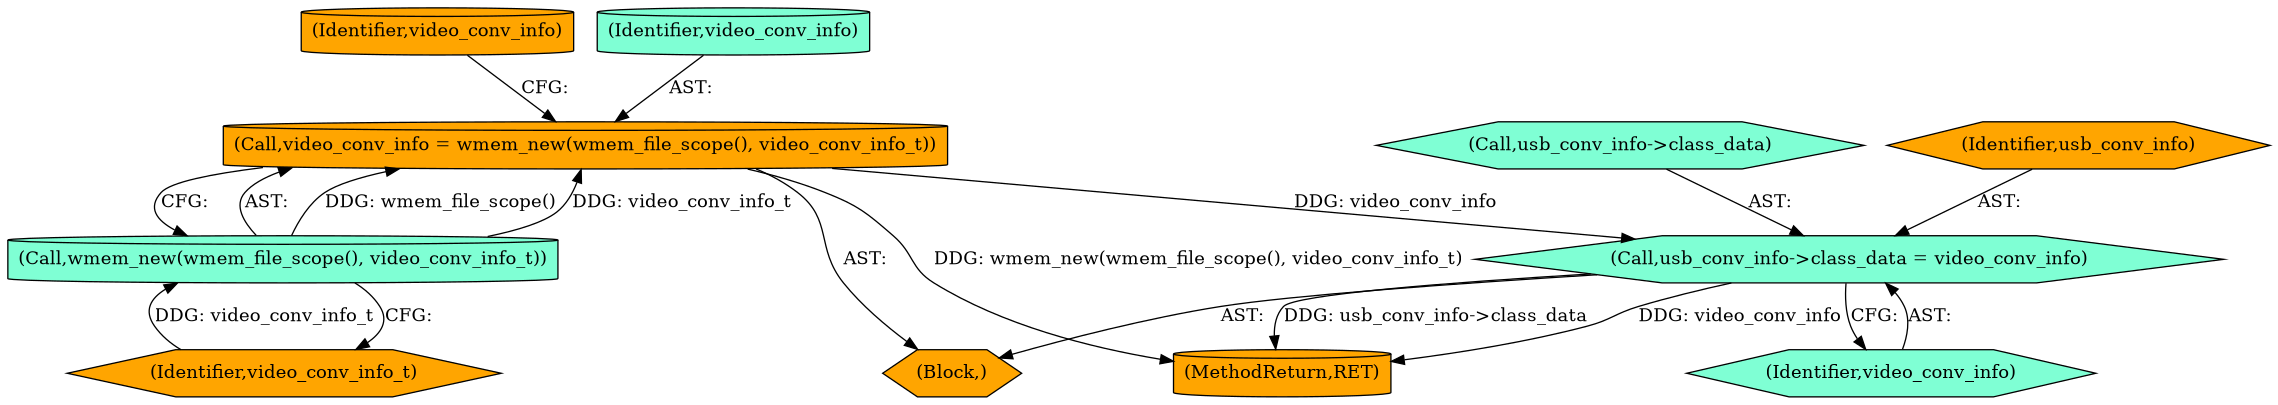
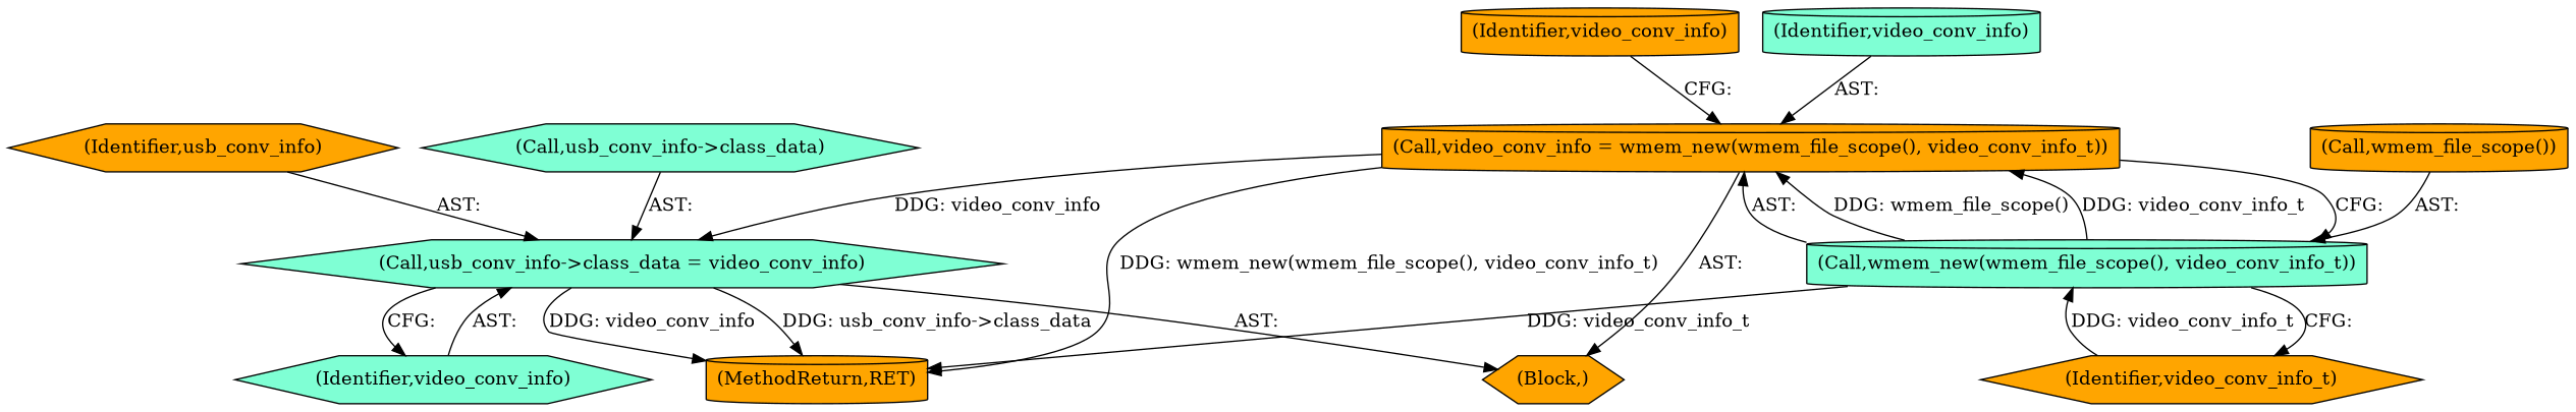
  digraph {
    node [fillcolor=orange shape=hexagon style=filled]
    n1 [fillcolor=aquamarine label="(Call,usb_conv_info->class_data = video_conv_info)"]
    n2 [label="(MethodReturn,RET)" shape=cylinder]
    n3 [label="(Block,)"]
    n4 [fillcolor=aquamarine label="(Identifier,video_conv_info)"]
    n5 [label="(Call,video_conv_info = wmem_new(wmem_file_scope(), video_conv_info_t))" shape=cylinder]
    n6 [fillcolor=aquamarine label="(Call,wmem_new(wmem_file_scope(), video_conv_info_t))" shape=cylinder]
    n7 [label="(Identifier,video_conv_info_t)"]
+   n8 [label="(Call,wmem_file_scope())" shape=cylinder]
    n9 [label="(Identifier,video_conv_info)" shape=cylinder]
    n10 [fillcolor=aquamarine label="(Call,usb_conv_info->class_data)"]
    n11 [label="(Identifier,usb_conv_info)"]
    n12 [fillcolor=aquamarine label="(Identifier,video_conv_info)" shape=cylinder]
    n1 -> n2 [label="DDG: usb_conv_info->class_data"]
    n1 -> n2 [label="DDG: video_conv_info"]
    n1 -> n3 [label="AST: "]
    n1 -> n4 [label="CFG: "]
    n4 -> n1 [label="AST: "]
    n5 -> n1 [label="DDG: video_conv_info"]
    n5 -> n2 [label="DDG: wmem_new(wmem_file_scope(), video_conv_info_t)"]
    n5 -> n3 [label="AST: "]
    n5 -> n6 [label="CFG: "]
+   n6 -> n2 [label="DDG: video_conv_info_t"]
    n6 -> n5 [label="AST: "]
    n6 -> n5 [label="DDG: wmem_file_scope()"]
    n6 -> n5 [label="DDG: video_conv_info_t"]
    n6 -> n7 [label="CFG: "]
    n7 -> n6 [label="DDG: video_conv_info_t"]
+   n8 -> n6 [label="AST: "]
    n9 -> n5 [label="CFG: "]
    n10 -> n1 [label="AST: "]
    n11 -> n1 [label="AST: "]
    n12 -> n5 [label="AST: "]
  }
